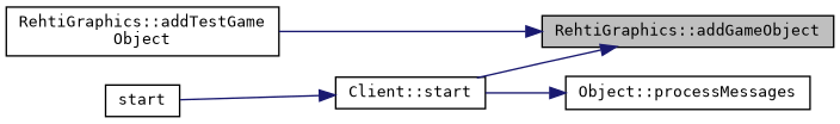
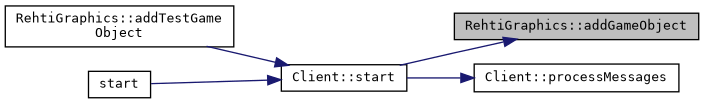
  digraph {
    fontname="DejaVu Sans Mono"
    rankdir=RL
    node [color=black fillcolor=white fontname="DejaVu Sans Mono" fontsize=10 shape=record style=filled]
    edge [color=midnightblue dir=back fontname="DejaVu Sans Mono" fontsize=10 labelfontname=Helvetica labelfontsize=10 style=solid]
    n1 [fillcolor=grey75 fontcolor=black height=0.2 label="RehtiGraphics::addGameObject" width=0.4]
    n2 [height=0.2 label="RehtiGraphics::addTestGame\lObject" width=0.4]
    n3 [height=0.2 label="Client::start" width=0.4]
-   n4 [height=0.2 label="Object::processMessages" width=0.4]
+   n4 [height=0.2 label="Client::processMessages" width=0.4]
    n5 [height=0.2 label=start width=0.4]
-   n1 -> n2
+   n3 -> n2
    n1 -> n3
    n3 -> n5
    n4 -> n3
  }
